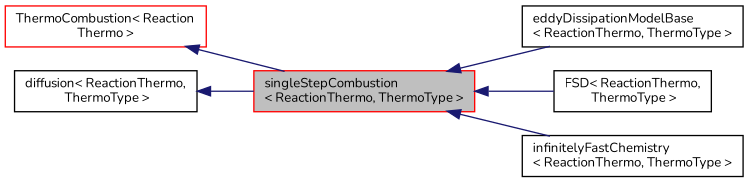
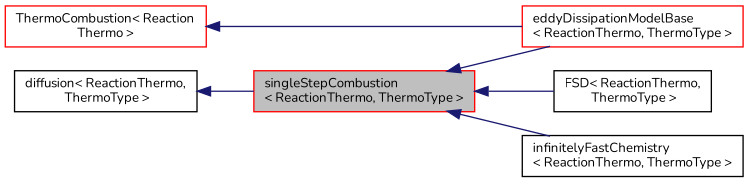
  digraph {
    fontname=Nunito
    rankdir=LR
    node [color=red fontname=Nunito fontsize=10 shape=record]
    edge [color=midnightblue dir=back fontname=Nunito fontsize=10 labelfontname=Helvetica labelfontsize=10 style=solid]
    n1 [fillcolor=grey75 fontcolor=black height=0.2 label="singleStepCombustion\l\< ReactionThermo, ThermoType \>" style=filled width=0.4]
-   n2 [color=black height=0.2 label="eddyDissipationModelBase\l\< ReactionThermo, ThermoType \>" width=0.4]
+   n2 [height=0.2 label="eddyDissipationModelBase\l\< ReactionThermo, ThermoType \>" width=0.4]
    n3 [color=black height=0.2 label="FSD\< ReactionThermo,\l ThermoType \>" width=0.4]
    n4 [color=black height=0.2 label="infinitelyFastChemistry\l\< ReactionThermo, ThermoType \>" width=0.4]
    n5 [color=black height=0.2 label="diffusion\< ReactionThermo,\l ThermoType \>" width=0.4]
    n6 [height=0.2 label="ThermoCombustion\< Reaction\lThermo \>" width=0.4]
    n1 -> n2
    n1 -> n3
    n1 -> n4
    n5 -> n1
-   n6 -> n1
+   n6 -> n2
  }
